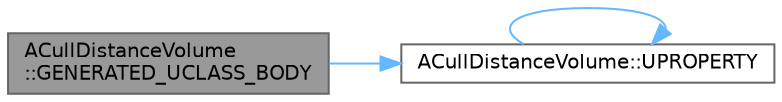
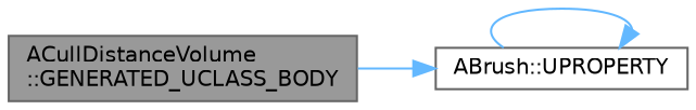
  digraph {
    rankdir=LR
    node [fontname=Helvetica fontsize=10 shape=box style=filled]
    edge [color=steelblue1 fontname=Helvetica fontsize=10 labelfontname=Helvetica labelfontsize=10 style=solid]
    n1 [color=gray40 fillcolor=grey60 fontcolor=black height=0.2 label="ACullDistanceVolume\l::GENERATED_UCLASS_BODY" width=0.4]
-   n2 [color=grey40 fillcolor=white height=0.2 label="ACullDistanceVolume::UPROPERTY" width=0.4]
+   n2 [color=grey40 fillcolor=white height=0.2 label="ABrush::UPROPERTY" width=0.4]
    n1 -> n2
    n2 -> n2
  }
